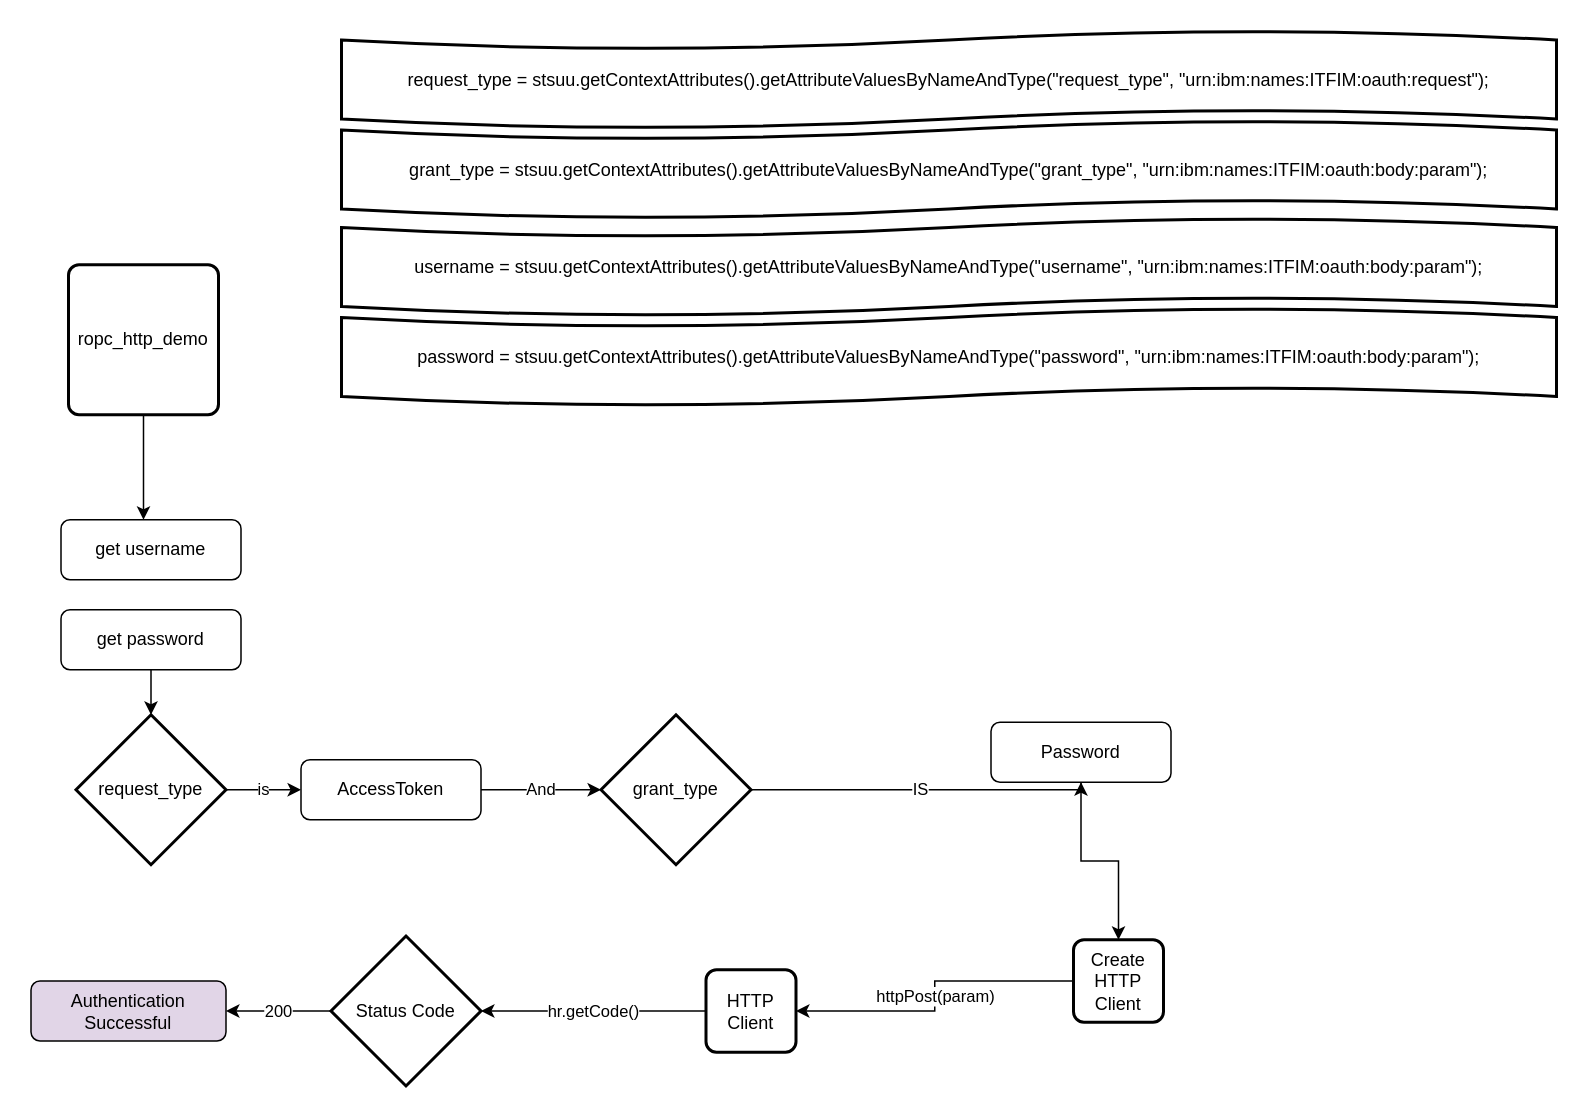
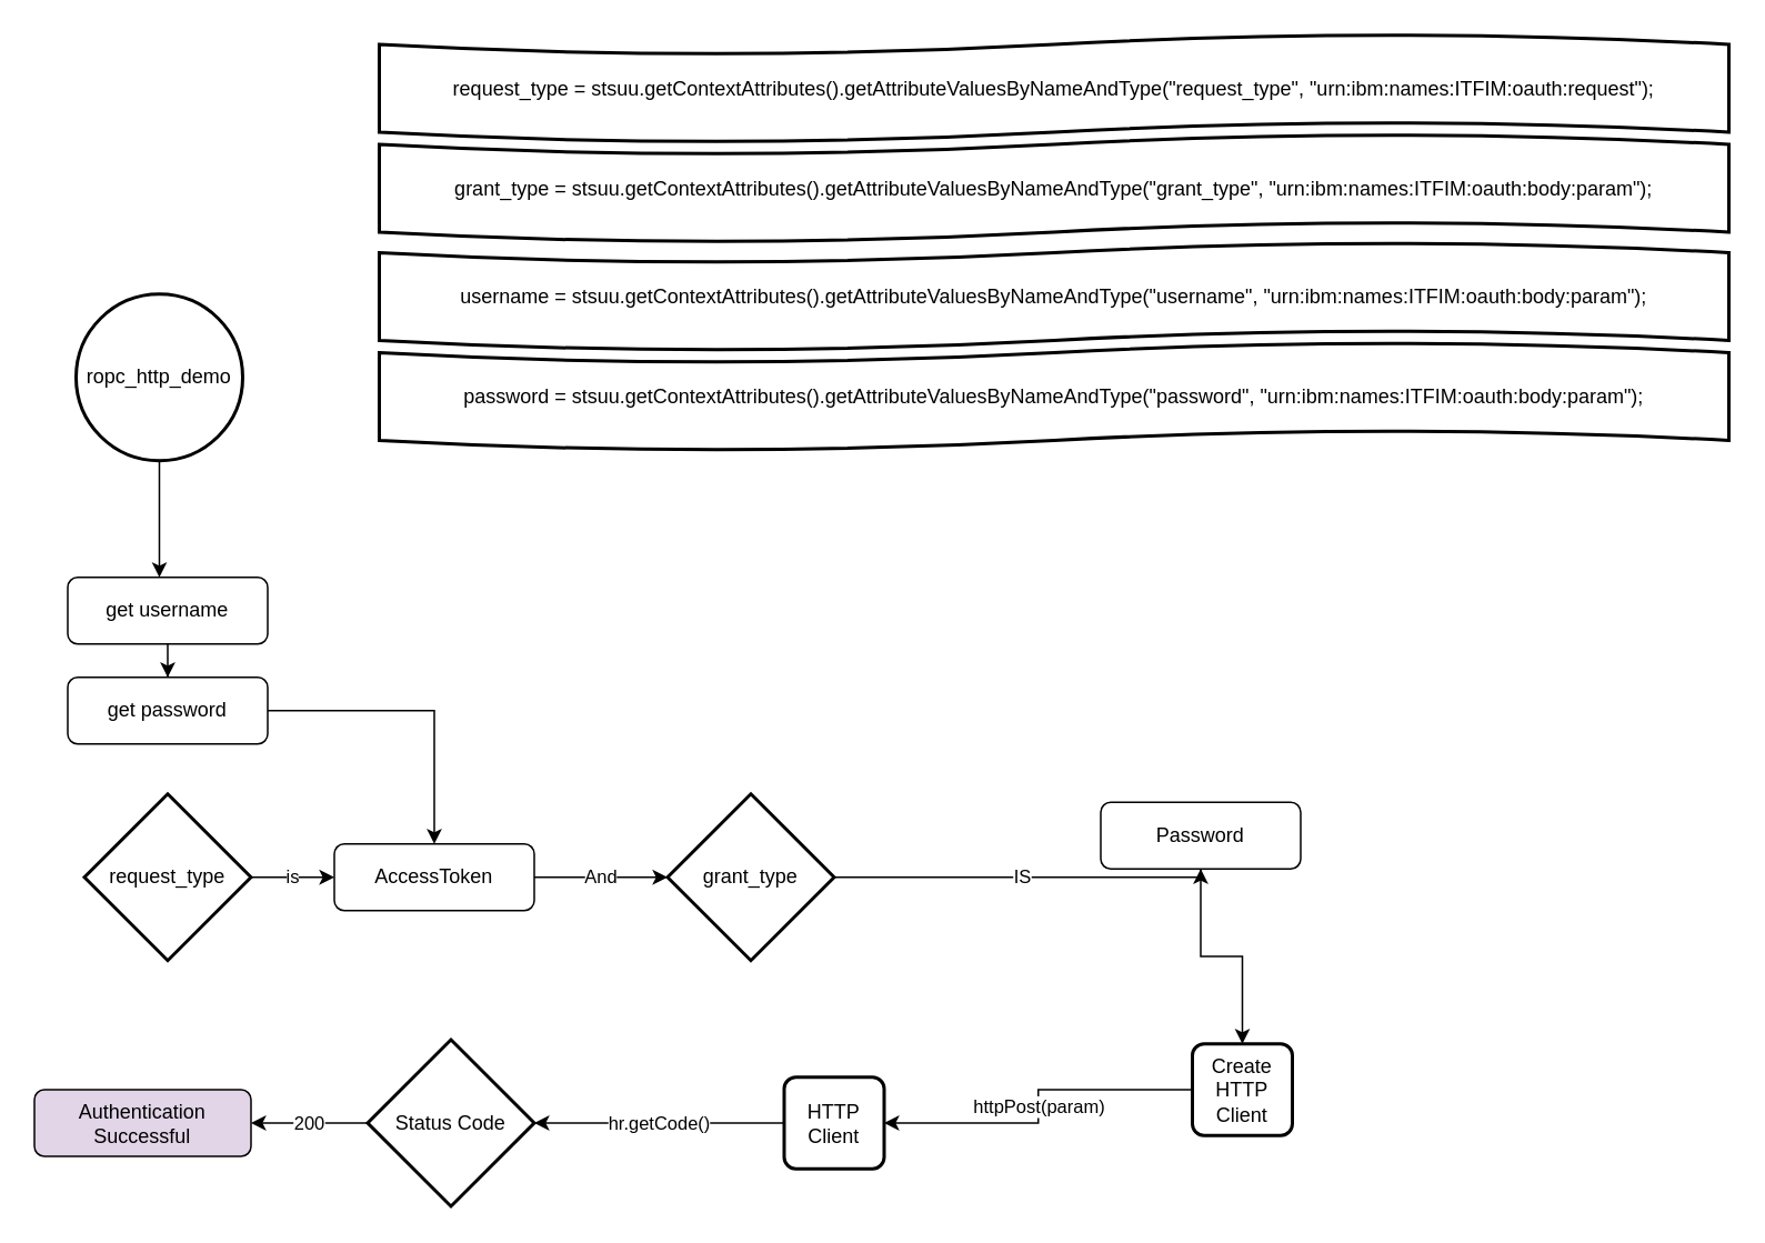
  <mxCell id="0" />
  <mxCell id="1" parent="0" />
  <mxCell id="2" style="edgeStyle=orthogonalEdgeStyle;rounded=0;orthogonalLoop=1;jettySize=auto;html=1;exitX=0.5;exitY=0;exitDx=0;exitDy=0;entryX=0;entryY=0.5;entryDx=0;entryDy=0;" parent="1" target="4" edge="1"><mxGeometry relative="1" as="geometry"><mxPoint x="95" y="346" as="sourcePoint" /></mxGeometry></mxCell>
+ <mxCell id="3" value="" style="edgeStyle=orthogonalEdgeStyle;rounded=0;orthogonalLoop=1;jettySize=auto;html=1;" parent="1" source="4" target="6" edge="1"><mxGeometry relative="1" as="geometry" /></mxCell>
  <mxCell id="4" value="get username" style="rounded=1;whiteSpace=wrap;html=1;fontSize=12;glass=0;strokeWidth=1;shadow=0;" parent="1" vertex="1"><mxGeometry x="40" y="346" width="120" height="40" as="geometry" /></mxCell>
- <mxCell id="5" value="" style="edgeStyle=orthogonalEdgeStyle;rounded=0;orthogonalLoop=1;jettySize=auto;html=1;" parent="1" source="6" target="8" edge="1"><mxGeometry relative="1" as="geometry" /></mxCell>
+ <mxCell id="5" value="" style="edgeStyle=orthogonalEdgeStyle;rounded=0;orthogonalLoop=1;jettySize=auto;html=1;" parent="1" source="6" target="10" edge="1"><mxGeometry relative="1" as="geometry" /></mxCell>
  <mxCell id="6" value="get password" style="rounded=1;whiteSpace=wrap;html=1;fontSize=12;glass=0;strokeWidth=1;shadow=0;" parent="1" vertex="1"><mxGeometry x="40" y="406" width="120" height="40" as="geometry" /></mxCell>
  <mxCell id="7" value="is" style="edgeStyle=orthogonalEdgeStyle;rounded=0;orthogonalLoop=1;jettySize=auto;html=1;entryX=0;entryY=0.5;entryDx=0;entryDy=0;" parent="1" source="8" target="10" edge="1"><mxGeometry relative="1" as="geometry" /></mxCell>
  <mxCell id="8" value="request_type" style="strokeWidth=2;html=1;shape=mxgraph.flowchart.decision;whiteSpace=wrap;" parent="1" vertex="1"><mxGeometry x="50" y="476" width="100" height="100" as="geometry" /></mxCell>
  <mxCell id="9" value="And" style="edgeStyle=orthogonalEdgeStyle;rounded=0;orthogonalLoop=1;jettySize=auto;html=1;" parent="1" source="10" target="12" edge="1"><mxGeometry relative="1" as="geometry" /></mxCell>
  <mxCell id="10" value="AccessToken" style="rounded=1;whiteSpace=wrap;html=1;fontSize=12;glass=0;strokeWidth=1;shadow=0;" parent="1" vertex="1"><mxGeometry x="200" y="506" width="120" height="40" as="geometry" /></mxCell>
  <mxCell id="11" value="IS" style="edgeStyle=orthogonalEdgeStyle;rounded=0;orthogonalLoop=1;jettySize=auto;html=1;" parent="1" source="12" target="14" edge="1"><mxGeometry relative="1" as="geometry"><Array as="points"><mxPoint x="590" y="526" /><mxPoint x="590" y="526" /></Array></mxGeometry></mxCell>
  <mxCell id="12" value="grant_type" style="strokeWidth=2;html=1;shape=mxgraph.flowchart.decision;whiteSpace=wrap;" parent="1" vertex="1"><mxGeometry x="400" y="476" width="100" height="100" as="geometry" /></mxCell>
  <mxCell id="13" value="" style="edgeStyle=orthogonalEdgeStyle;rounded=0;orthogonalLoop=1;jettySize=auto;html=1;" edge="1" parent="1" source="14" target="19"><mxGeometry relative="1" as="geometry" /></mxCell>
  <mxCell id="14" value="Password" style="rounded=1;whiteSpace=wrap;html=1;fontSize=12;glass=0;strokeWidth=1;shadow=0;" parent="1" vertex="1"><mxGeometry x="660" y="481" width="120" height="40" as="geometry" /></mxCell>
  <mxCell id="15" value="Authentication Successful" style="rounded=1;whiteSpace=wrap;html=1;fontSize=12;glass=0;strokeWidth=1;shadow=0;fillColor=#e1d5e7;" parent="1" vertex="1"><mxGeometry x="20" y="653.5" width="130" height="40" as="geometry" /></mxCell>
  <mxCell id="16" value="" style="edgeStyle=orthogonalEdgeStyle;rounded=0;orthogonalLoop=1;jettySize=auto;html=1;" edge="1" parent="1" source="17" target="4"><mxGeometry relative="1" as="geometry"><Array as="points"><mxPoint x="95" y="326" /><mxPoint x="95" y="326" /></Array></mxGeometry></mxCell>
- <mxCell id="17" value="ropc_http_demo" style="rounded=1;whiteSpace=wrap;html=1;absoluteArcSize=1;arcSize=14;strokeWidth=2;" vertex="1" parent="1"><mxGeometry x="45" y="176" width="100" height="100" as="geometry" /></mxCell>
+ <mxCell id="17" value="ropc_http_demo" style="ellipse;whiteSpace=wrap;html=1;absoluteArcSize=1;arcSize=14;strokeWidth=2;" vertex="1" parent="1"><mxGeometry x="45" y="176" width="100" height="100" as="geometry" /></mxCell>
  <mxCell id="18" value="httpPost(param)" style="edgeStyle=orthogonalEdgeStyle;rounded=0;orthogonalLoop=1;jettySize=auto;html=1;entryX=1;entryY=0.5;entryDx=0;entryDy=0;" edge="1" parent="1" source="19" target="21"><mxGeometry relative="1" as="geometry"><mxPoint x="570" y="626" as="targetPoint" /></mxGeometry></mxCell>
  <mxCell id="19" value="Create &lt;br&gt;HTTP &lt;br&gt;Client" style="rounded=1;whiteSpace=wrap;html=1;absoluteArcSize=1;arcSize=14;strokeWidth=2;" vertex="1" parent="1"><mxGeometry x="715" y="626" width="60" height="55" as="geometry" /></mxCell>
  <mxCell id="20" value="hr.getCode()" style="edgeStyle=orthogonalEdgeStyle;rounded=0;orthogonalLoop=1;jettySize=auto;html=1;" edge="1" parent="1" source="21" target="23"><mxGeometry relative="1" as="geometry" /></mxCell>
  <mxCell id="21" value="HTTP &lt;br&gt;Client" style="rounded=1;whiteSpace=wrap;html=1;absoluteArcSize=1;arcSize=14;strokeWidth=2;" vertex="1" parent="1"><mxGeometry x="470" y="646" width="60" height="55" as="geometry" /></mxCell>
  <mxCell id="22" value="200" style="edgeStyle=orthogonalEdgeStyle;rounded=0;orthogonalLoop=1;jettySize=auto;html=1;" edge="1" parent="1" source="23" target="15"><mxGeometry relative="1" as="geometry" /></mxCell>
  <mxCell id="23" value="Status Code" style="strokeWidth=2;html=1;shape=mxgraph.flowchart.decision;whiteSpace=wrap;" vertex="1" parent="1"><mxGeometry x="220" y="623.5" width="100" height="100" as="geometry" /></mxCell>
  <mxCell id="24" value="request_type =&amp;nbsp;stsuu.getContextAttributes().getAttributeValuesByNameAndType(&quot;request_type&quot;, &quot;urn:ibm:names:ITFIM:oauth:request&quot;);" style="shape=tape;whiteSpace=wrap;html=1;strokeWidth=2;size=0.19" vertex="1" parent="1"><mxGeometry x="227" y="20" width="810" height="65" as="geometry" /></mxCell>
  <mxCell id="25" value="grant_type =&amp;nbsp;stsuu.getContextAttributes().getAttributeValuesByNameAndType(&quot;grant_type&quot;, &quot;urn:ibm:names:ITFIM:oauth:body:param&quot;);" style="shape=tape;whiteSpace=wrap;html=1;strokeWidth=2;size=0.19" vertex="1" parent="1"><mxGeometry x="227" y="80" width="810" height="65" as="geometry" /></mxCell>
  <mxCell id="26" value="username =&amp;nbsp;stsuu.getContextAttributes().getAttributeValuesByNameAndType(&quot;username&quot;, &quot;urn:ibm:names:ITFIM:oauth:body:param&quot;);" style="shape=tape;whiteSpace=wrap;html=1;strokeWidth=2;size=0.19" vertex="1" parent="1"><mxGeometry x="227" y="145" width="810" height="65" as="geometry" /></mxCell>
  <mxCell id="27" value="password =&amp;nbsp;stsuu.getContextAttributes().getAttributeValuesByNameAndType(&quot;password&quot;, &quot;urn:ibm:names:ITFIM:oauth:body:param&quot;);" style="shape=tape;whiteSpace=wrap;html=1;strokeWidth=2;size=0.19" vertex="1" parent="1"><mxGeometry x="227" y="205" width="810" height="65" as="geometry" /></mxCell>
